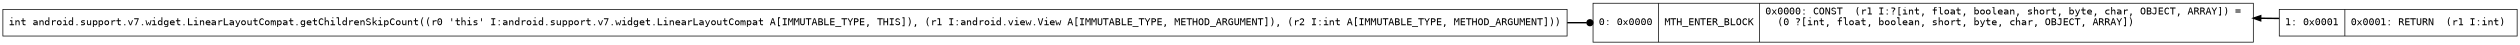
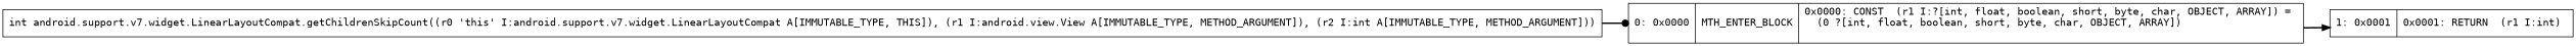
  digraph {
    rankdir=LR
    fontname="DejaVu Sans Mono"
    node [shape=record fontname="DejaVu Sans Mono"]
    edge [style=bold fontname="DejaVu Sans Mono"]
    n1 [label="{0\:\ 0x0000|MTH_ENTER_BLOCK\l|0x0000: CONST  (r1 I:?[int, float, boolean, short, byte, char, OBJECT, ARRAY]) = \l  (0 ?[int, float, boolean, short, byte, char, OBJECT, ARRAY])\l \l}"]
    n2 [label="{1\:\ 0x0001|0x0001: RETURN  (r1 I:int) \l}"]
    n3 [label="{int android.support.v7.widget.LinearLayoutCompat.getChildrenSkipCount((r0 'this' I:android.support.v7.widget.LinearLayoutCompat A[IMMUTABLE_TYPE, THIS]), (r1 I:android.view.View A[IMMUTABLE_TYPE, METHOD_ARGUMENT]), (r2 I:int A[IMMUTABLE_TYPE, METHOD_ARGUMENT])) }"]
-   n2 -> n1 [arrowhead=normal]
+   n1 -> n2 [arrowhead=normal]
    n3 -> n1 [arrowhead=dot]
  }
